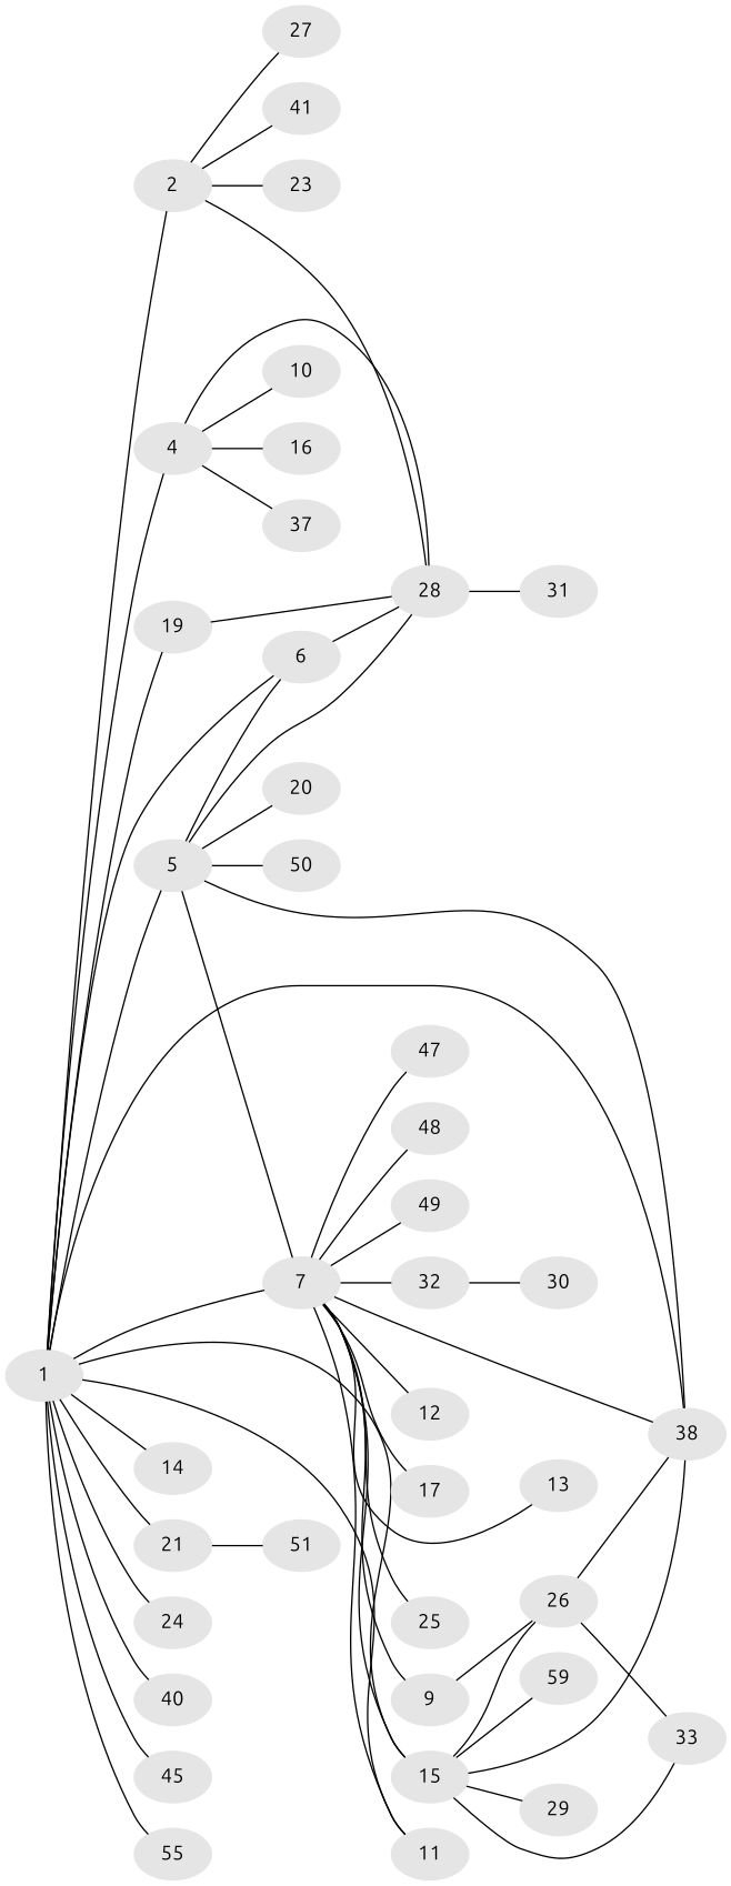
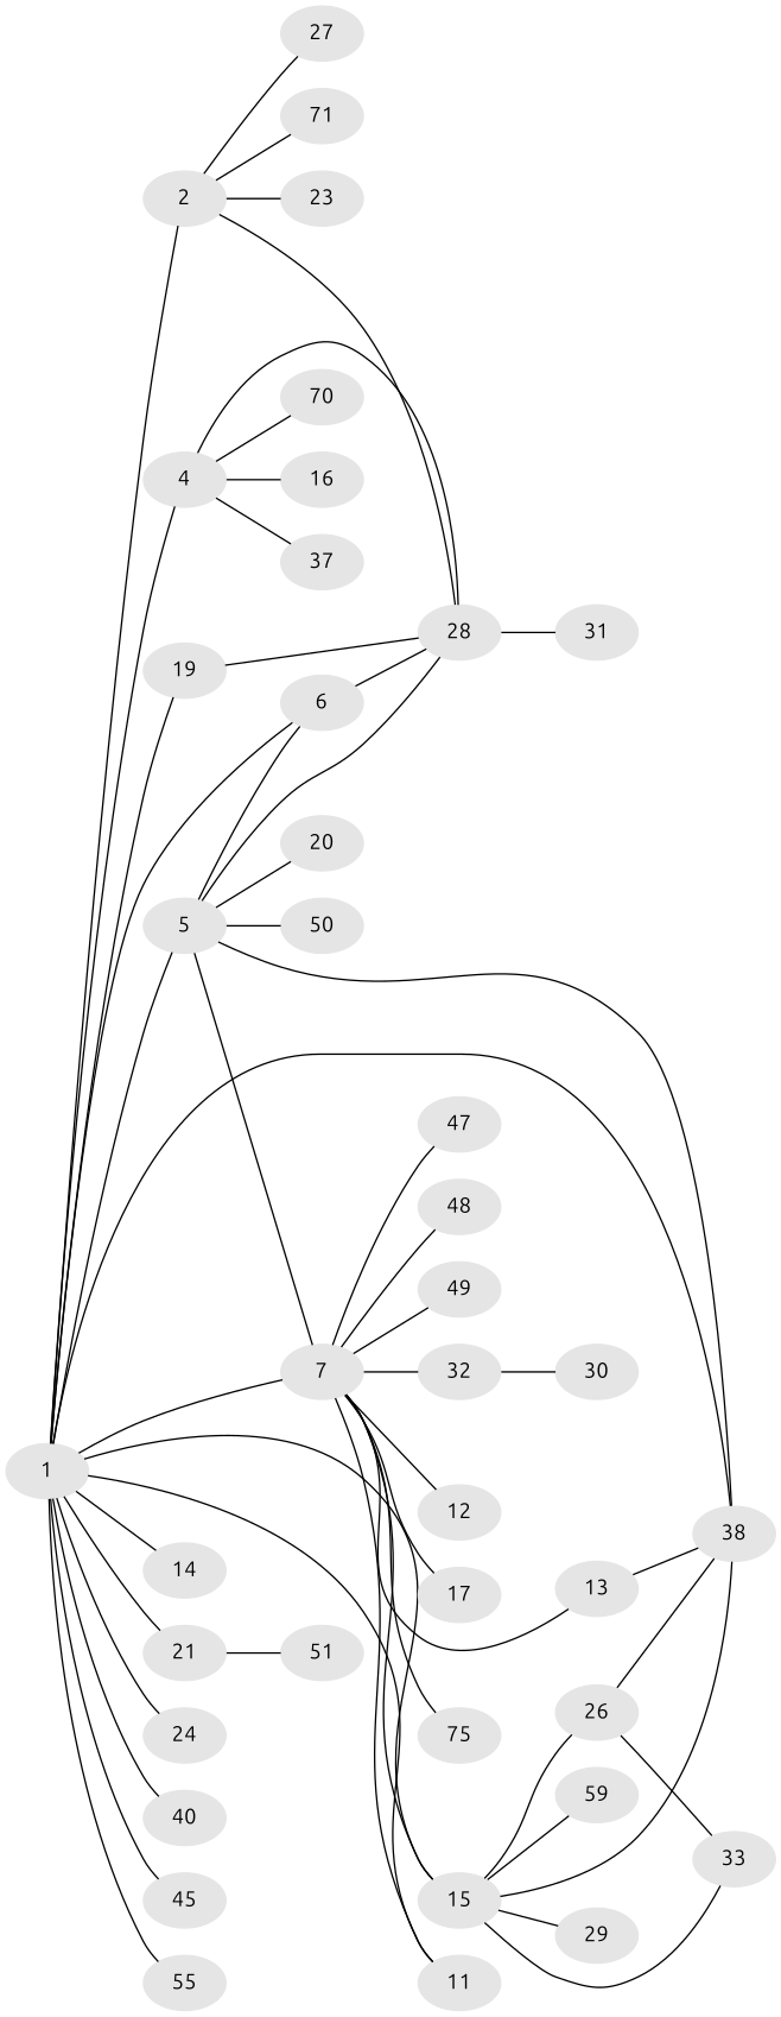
  graph {
    fontname=Ubuntu
    rankdir=LR
    node [color=gray90 fontname=Ubuntu style=filled]
    edge [fontname=Ubuntu]
    1 [super="+3"]
    2 [super="+54"]
    4 [super="+22"]
    5 [super="+57"]
    6
    7 [super="+8"]
    11 [super="+52"]
    14
    15 [super="+46"]
    19
    21 [super="+42"]
    24
    38
    40
    45
    55
    23
    27
    28 [super="+58"]
-   41
-   10 [super="+30"]
+   41 [label=71]
+   10 [super="+30" label=70]
    16
    37 [super="+53"]
    20
    50
-   9 [super="+18"]
    12 [super="+35"]
    13
    17 [super="+36"]
-   25
+   25 [label=75]
    32 [super="+34"]
    47
    48
    49
    26 [super="+44"]
    29
    33
    59
    51
    31
    n41 [label=30 super="+43"]
    1 -- 2
    1 -- 4
    1 -- 5
    1 -- 6
    1 -- 7
    1 -- 11
    1 -- 14
    1 -- 15
    1 -- 19
    1 -- 21 [weight=2]
    1 -- 24
    1 -- 38
    1 -- 40
    1 -- 45
    1 -- 55
    2 -- 23
    2 -- 27
    2 -- 28
    2 -- 41
    4 -- 28
    4 -- 10
    4 -- 16
    4 -- 37
    5 -- 6
    5 -- 7
    5 -- 38
    5 -- 28
    5 -- 20
    5 -- 50
    6 -- 28
    7 -- 11
    7 -- 15
-   7 -- 38
-   7 -- 9
+   13 -- 38
    7 -- 12
    7 -- 13
    7 -- 17
    7 -- 25
    7 -- 32
    7 -- 47
    7 -- 48
    7 -- 49
    15 -- 38
    15 -- 26
    15 -- 29
    15 -- 33
    15 -- 59
    19 -- 28
    21 -- 51
    28 -- 31
-   9 -- 26
    32 -- n41
    26 -- 38
    26 -- 33
  }
